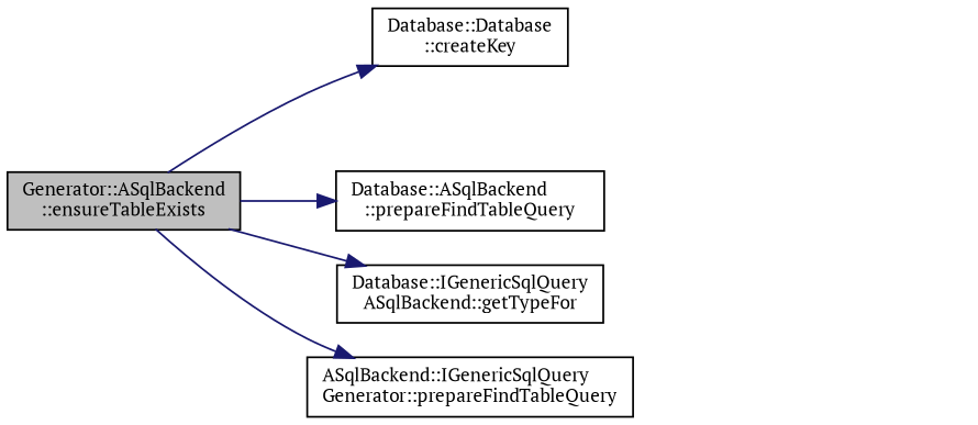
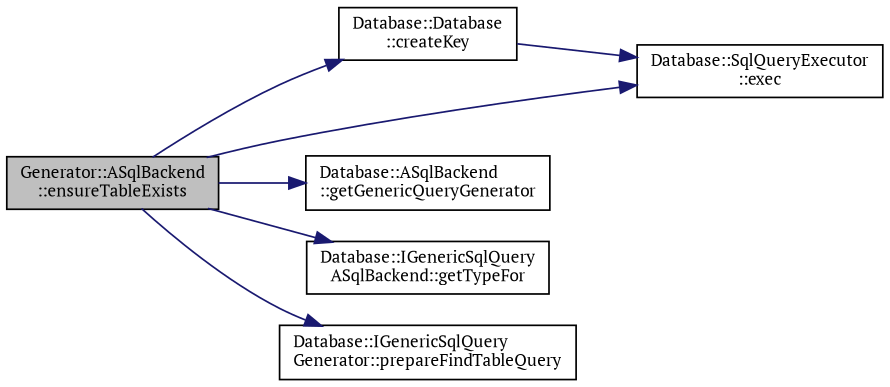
  digraph {
    fontname="PT Serif"
    rankdir=LR
    node [color=black fillcolor=white fontname="PT Serif" fontsize=10 shape=record style=filled]
    edge [color=midnightblue fontname="PT Serif" fontsize=10 labelfontname=Helvetica labelfontsize=10 style=solid]
    n1 [fillcolor=grey75 fontcolor=black height=0.2 label="Generator::ASqlBackend\l::ensureTableExists" width=0.4]
    n2 [height=0.2 label="Database::Database\l::createKey" width=0.4]
-   n4 [height=0.2 label="Database::ASqlBackend\l::prepareFindTableQuery" width=0.4]
+   n3 [height=0.2 label="Database::SqlQueryExecutor\l::exec" width=0.4]
+   n4 [height=0.2 label="Database::ASqlBackend\l::getGenericQueryGenerator" width=0.4]
    n5 [height=0.2 label="Database::IGenericSqlQuery\lASqlBackend::getTypeFor" width=0.4]
-   n6 [height=0.2 label="ASqlBackend::IGenericSqlQuery\lGenerator::prepareFindTableQuery" width=0.4]
+   n6 [height=0.2 label="Database::IGenericSqlQuery\lGenerator::prepareFindTableQuery" width=0.4]
    n1 -> n2
+   n1 -> n3
    n1 -> n4
    n1 -> n5
    n1 -> n6
+   n2 -> n3
  }
